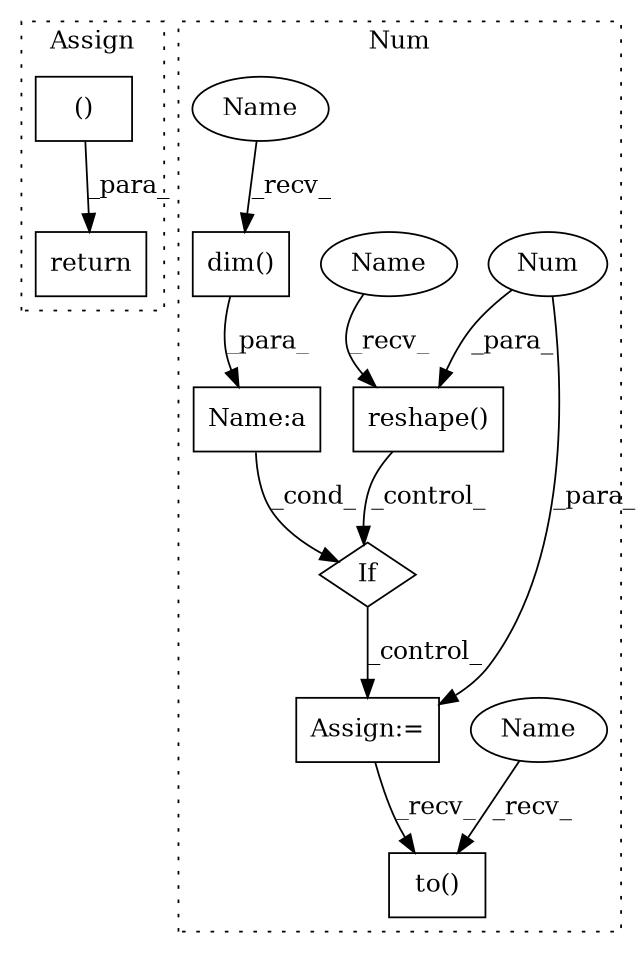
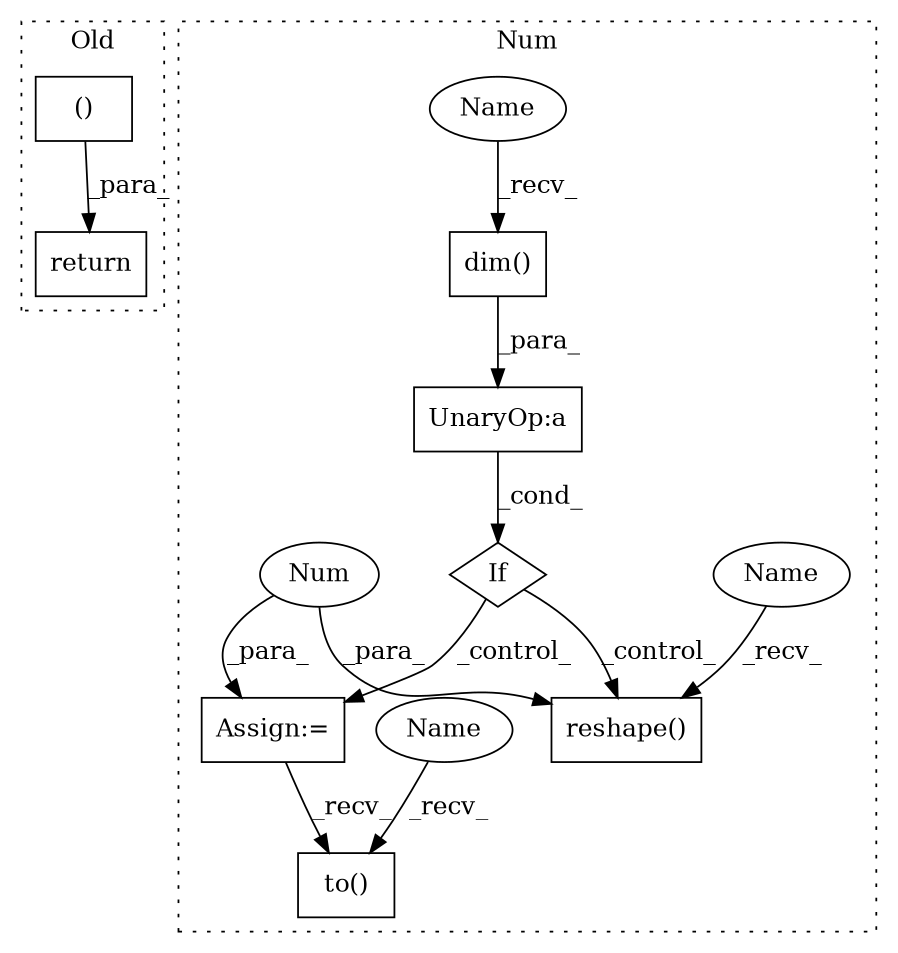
  digraph {
    node [a=75 l=8 s=2358 shape=box]
    n1 [a=54 l=22 label="()" s=4285]
    n2 [a=93 l=7 label=return s=4274]
    n3 [l=14 label="dim()"]
    n4 [a=96 l=3 label=If s=2351 shape=diamond]
    n5 [a=68 l=3 label="Assign:=" s=2399]
-   n6 [a=61 l=18 label="Name:a" s=2354]
+   n6 [a=61 l=18 label="UnaryOp:a" s=2354]
    n7 [l="12,1" label="to()" s="2436,2459"]
    n8 [l="17,1" label="reshape()" s="2402,2421"]
    n9 [a=76 l=2 label=Num s=2419 shape=ellipse]
    n10 [a=87 label=Name shape=ellipse]
    n11 [a=87 label=Name s=2436 shape=ellipse]
    n12 [a=87 label=Name s=2402 shape=ellipse]
    subgraph cluster_1 {
-     label=Assign
+     label=Old
      style=dotted
      n1
      n2
    }
    subgraph cluster_2 {
      label=Num
      style=dotted
      n3
      n4
      n5
      n6
      n7
      n8
      n9
      n10
      n11
      n12
    }
    n1 -> n2 [label=_para_]
    n3 -> n6 [label=_para_]
    n4 -> n5 [label=_control_]
-   n8 -> n4 [label=_control_]
+   n4 -> n8 [label=_control_]
    n5 -> n7 [label=_recv_]
    n6 -> n4 [label=_cond_]
    n9 -> n5 [label=_para_]
    n9 -> n8 [label=_para_]
    n10 -> n3 [label=_recv_]
    n11 -> n7 [label=_recv_]
    n12 -> n8 [label=_recv_]
  }
